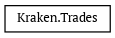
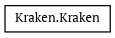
  digraph {
    rankdir=TB
    fontname="PT Serif"
-   n1 [color=black fillcolor=white fontname="PT Serif" fontsize=10 height=0.2 label="Kraken.Trades" shape=record style=filled width=0.4]
+   n1 [color=black fillcolor=white fontname="PT Serif" fontsize=10 height=0.2 label="Kraken.Kraken" shape=record style=filled width=0.4]
  }
